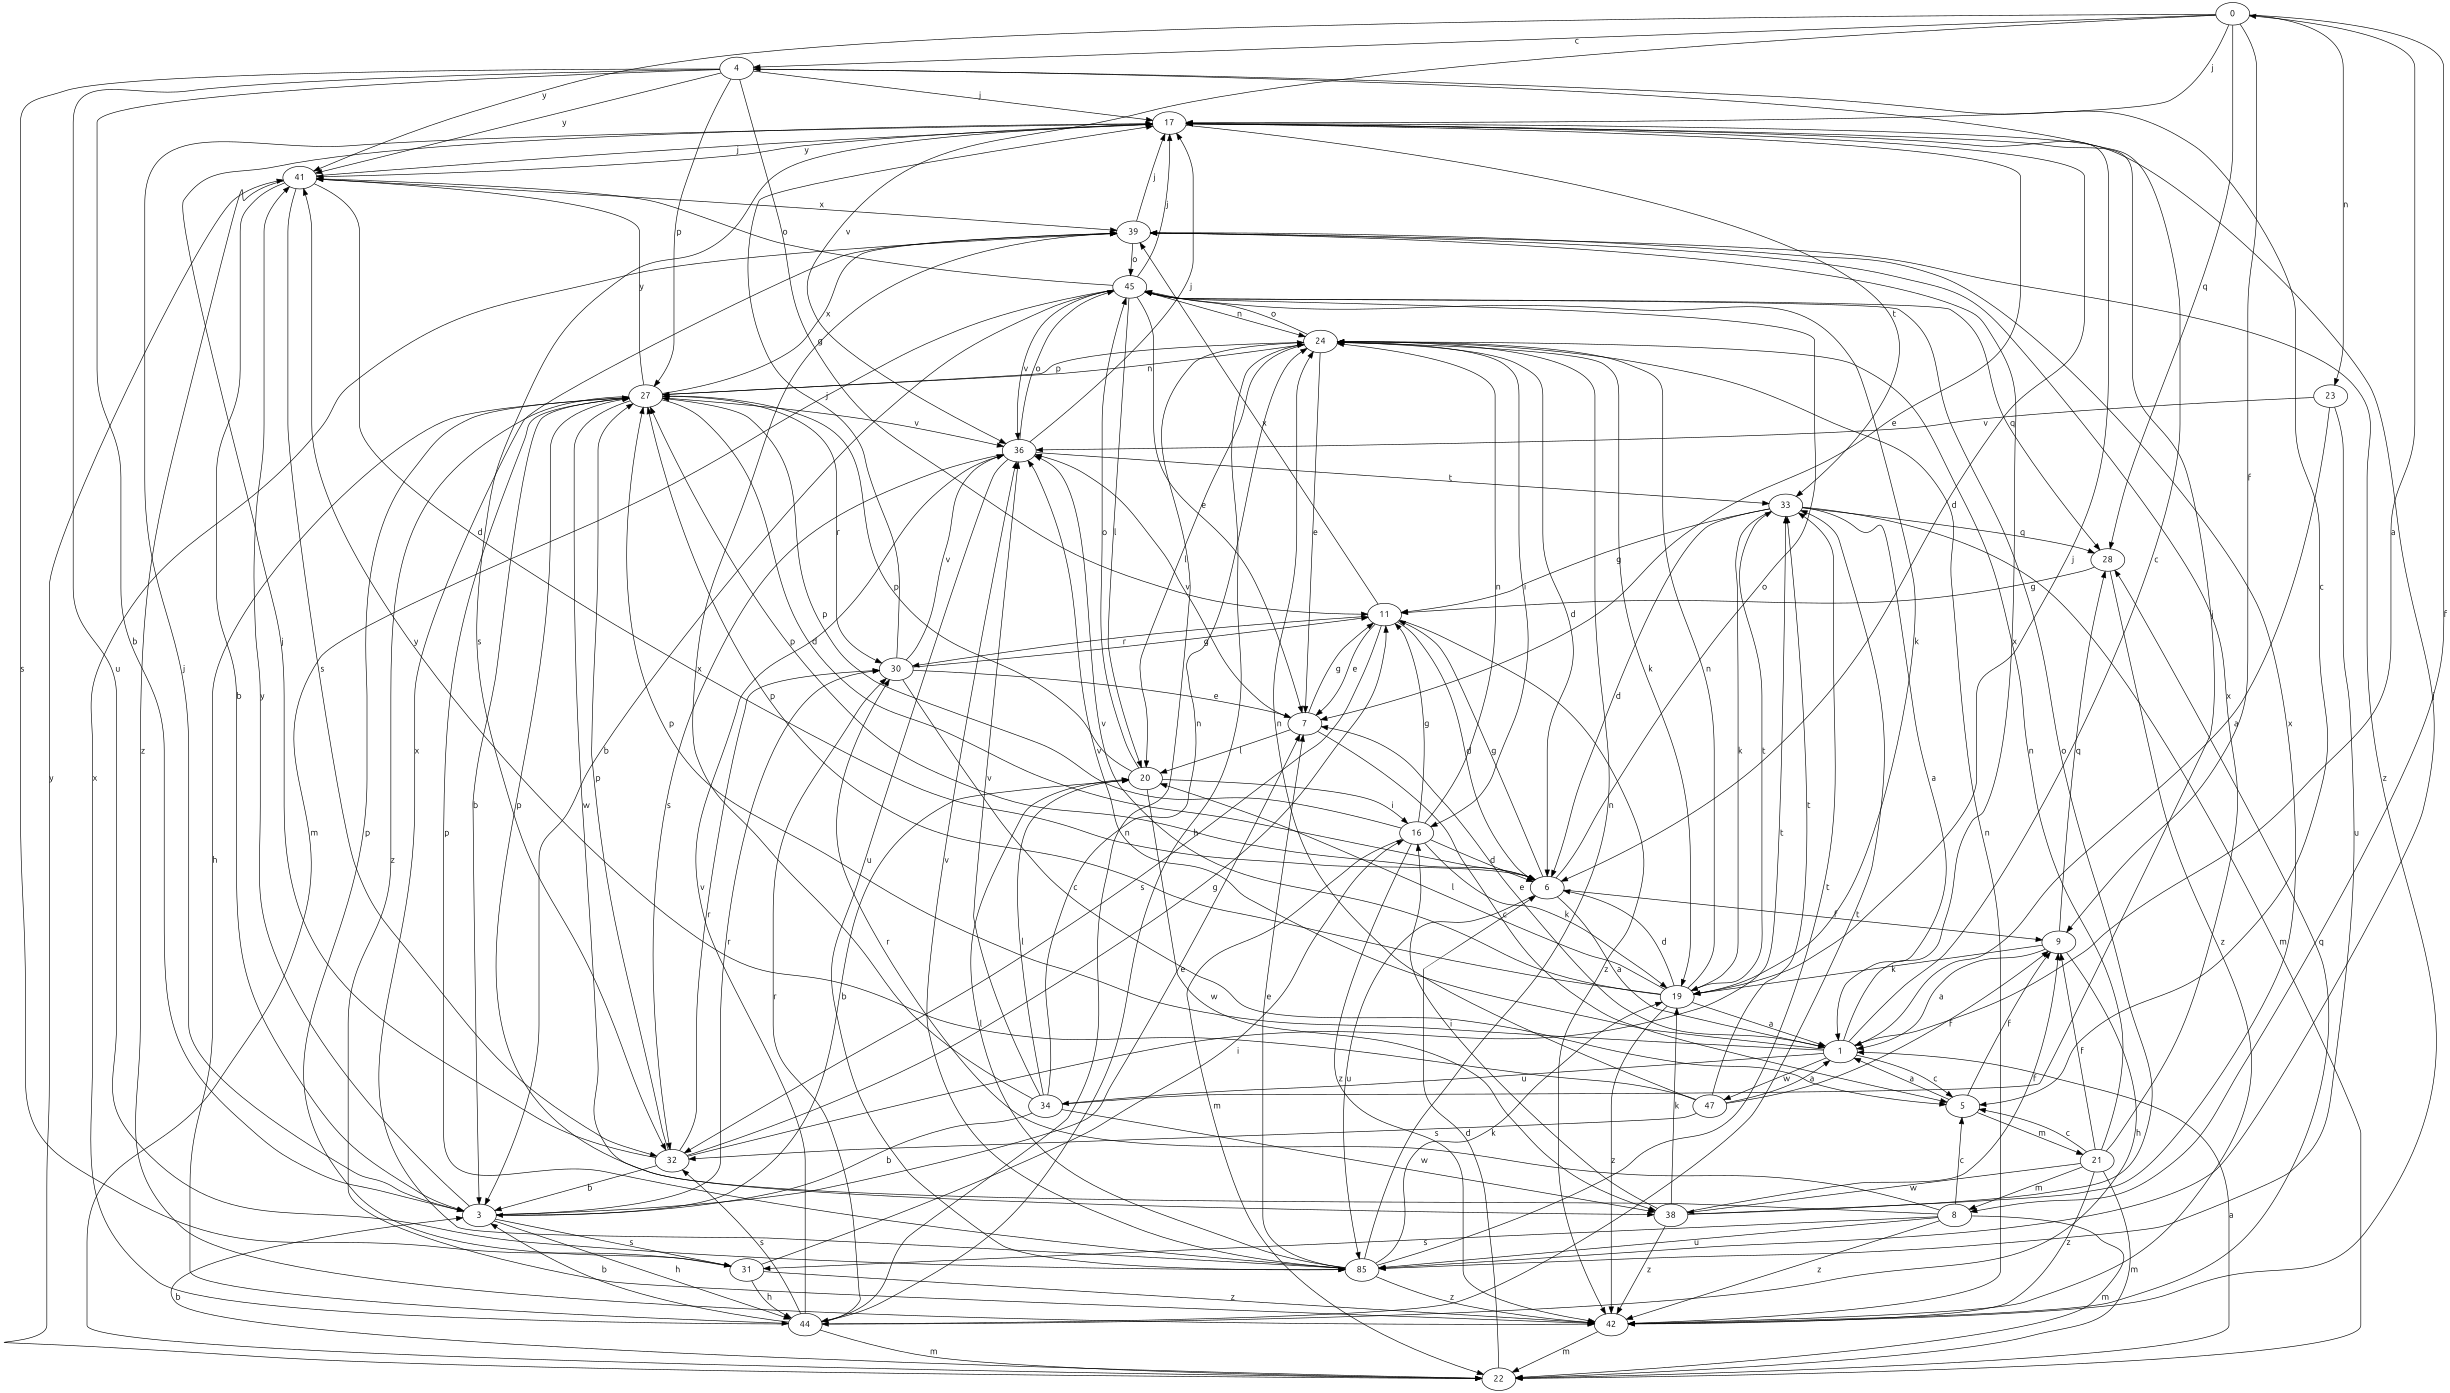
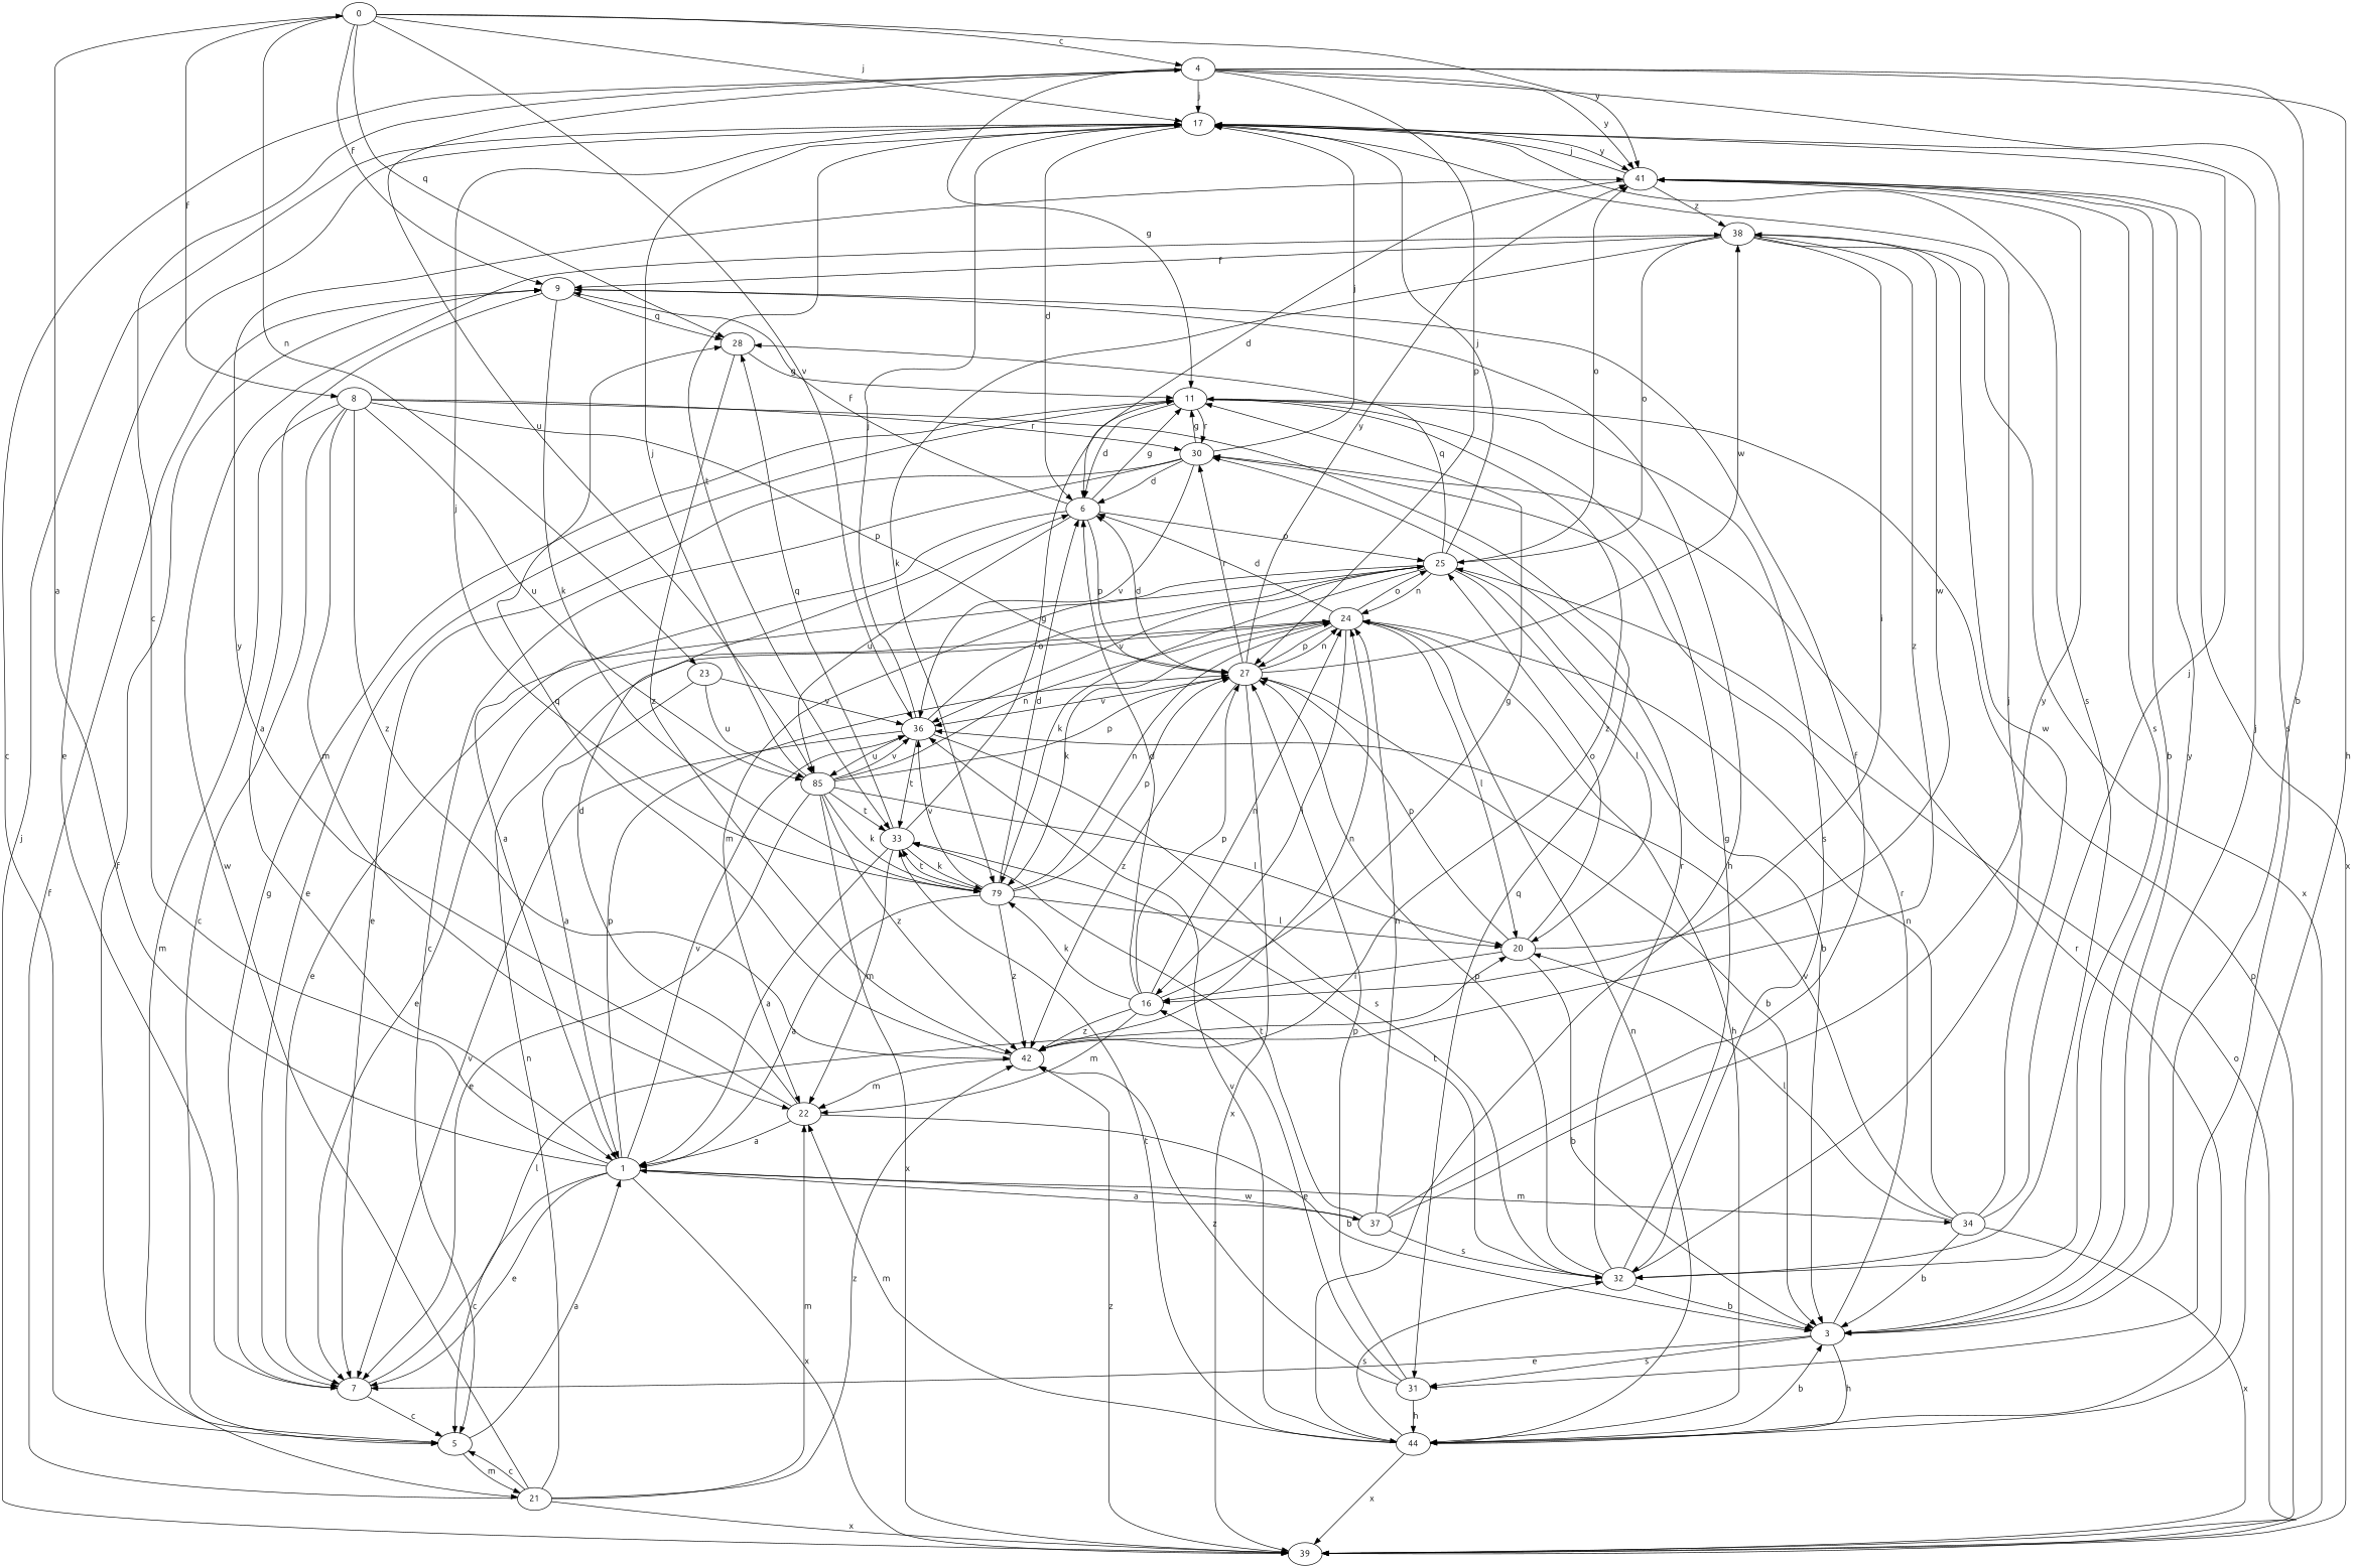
  strict digraph {
    fontname=Ubuntu
    node [fontname=Ubuntu]
    edge [fontname=Ubuntu]
    0
    4
    8
    9
    17
    23
    28
    36
    41
    5
    27
    3
    n13 [label=44]
    31
    11
    n16 [label=85]
    30
    21
    22
    42
    1
-   19
+   19 [label=79]
    7
    6
    32
    33
-   25 [label=45]
+   25
    39
    34
-   37 [label=47]
+   37
    20
    24
    38
    16
    0 -> 4 [label=c]
    0 -> 8 [label=f]
    0 -> 9 [label=f]
    0 -> 17 [label=j]
    0 -> 23 [label=n]
    0 -> 28 [label=q]
    0 -> 36 [label=v]
    0 -> 41 [label=y]
    4 -> 17 [label=j]
    4 -> 41 [label=y]
    4 -> 5 [label=c]
    4 -> 27 [label=p]
    4 -> 3 [label=b]
-   27 -> n13 [label=h]
+   4 -> n13 [label=h]
    4 -> 31 [label=s]
    4 -> 11 [label=g]
    4 -> n16 [label=u]
    8 -> 5 [label=c]
    8 -> 27 [label=p]
-   8 -> 31 [label=s]
+   8 -> 31 [label=q]
    8 -> n16 [label=u]
    8 -> 30 [label=r]
-   21 -> 8 [label=m]
+   8 -> 21 [label=m]
    8 -> 22 [label=m]
    8 -> 42 [label=z]
    9 -> 28 [label=q]
    9 -> n13 [label=h]
    9 -> 1 [label=a]
    9 -> 19 [label=k]
    17 -> 41 [label=y]
    17 -> 7 [label=e]
    17 -> 6 [label=d]
    17 -> 32 [label=s]
    17 -> 33 [label=t]
    23 -> 36 [label=v]
    23 -> n16 [label=u]
    23 -> 1 [label=a]
    28 -> 11 [label=g]
    28 -> 42 [label=z]
    36 -> 17 [label=j]
    36 -> n16 [label=u]
    36 -> 32 [label=s]
    36 -> 33 [label=t]
    36 -> 25 [label=o]
    41 -> 17 [label=j]
    41 -> 3 [label=b]
-   41 -> 42 [label=z]
+   41 -> 38 [label=z]
    41 -> 6 [label=d]
    41 -> 32 [label=s]
    41 -> 39 [label=x]
    5 -> 9 [label=f]
    5 -> 21 [label=m]
    5 -> 1 [label=a]
    27 -> 36 [label=v]
    27 -> 41 [label=y]
    27 -> 3 [label=b]
    27 -> 30 [label=r]
    27 -> 42 [label=z]
    27 -> 6 [label=d]
    27 -> 39 [label=x]
    27 -> 24 [label=n]
    27 -> 38 [label=w]
    3 -> 17 [label=j]
    3 -> 41 [label=y]
    3 -> n13 [label=h]
    3 -> 31 [label=s]
    3 -> 30 [label=r]
    3 -> 7 [label=e]
    n13 -> 36 [label=v]
    n13 -> 3 [label=b]
    n13 -> 30 [label=r]
    n13 -> 22 [label=m]
    n13 -> 32 [label=s]
    n13 -> 33 [label=t]
    n13 -> 39 [label=x]
    n13 -> 24 [label=n]
    31 -> 27 [label=p]
    31 -> n13 [label=h]
    31 -> 42 [label=z]
-   31 -> 16 [label=i]
+   31 -> 16 [label=e]
    11 -> 30 [label=r]
    11 -> 42 [label=z]
    11 -> 7 [label=e]
    11 -> 6 [label=d]
    11 -> 32 [label=s]
-   11 -> 39 [label=x]
+   11 -> 39 [label=p]
    n16 -> 17 [label=j]
    n16 -> 36 [label=v]
    n16 -> 27 [label=p]
    n16 -> 42 [label=z]
    n16 -> 19 [label=k]
    n16 -> 7 [label=e]
    n16 -> 33 [label=t]
    n16 -> 39 [label=x]
    n16 -> 20 [label=l]
    n16 -> 24 [label=n]
    30 -> 17 [label=j]
    30 -> 36 [label=v]
    30 -> 5 [label=c]
    30 -> 11 [label=g]
    30 -> 7 [label=e]
    21 -> 9 [label=f]
    21 -> 5 [label=c]
    21 -> 22 [label=m]
    21 -> 42 [label=z]
    21 -> 39 [label=x]
    21 -> 24 [label=n]
    21 -> 38 [label=w]
    22 -> 41 [label=y]
    22 -> 3 [label=b]
    22 -> 1 [label=a]
    22 -> 6 [label=d]
    42 -> 28 [label=q]
    42 -> 22 [label=m]
    42 -> 24 [label=n]
    1 -> 0 [label=a]
    1 -> 4 [label=c]
    1 -> 36 [label=v]
    1 -> 5 [label=c]
    1 -> 27 [label=p]
    1 -> 7 [label=e]
    1 -> 39 [label=x]
-   1 -> 34 [label=u]
+   1 -> 34 [label=m]
    1 -> 37 [label=w]
    19 -> 17 [label=j]
    19 -> 36 [label=v]
    19 -> 27 [label=p]
    19 -> 42 [label=z]
    19 -> 1 [label=a]
    19 -> 6 [label=d]
    19 -> 33 [label=t]
    19 -> 20 [label=l]
    19 -> 24 [label=n]
-   7 -> 36 [label=v]
+   36 -> 7 [label=v]
    7 -> 5 [label=c]
    7 -> 11 [label=g]
    7 -> 20 [label=l]
    6 -> 9 [label=f]
    6 -> 27 [label=p]
    6 -> 11 [label=g]
    6 -> n16 [label=u]
    6 -> 1 [label=a]
    6 -> 25 [label=o]
    32 -> 17 [label=j]
    32 -> 27 [label=p]
    32 -> 3 [label=b]
    32 -> 11 [label=g]
    32 -> 30 [label=r]
    32 -> 33 [label=t]
    33 -> 28 [label=q]
    33 -> 11 [label=g]
    33 -> 22 [label=m]
    33 -> 1 [label=a]
    33 -> 19 [label=k]
-   33 -> 6 [label=d]
+   30 -> 6 [label=d]
    25 -> 17 [label=j]
    25 -> 28 [label=q]
    25 -> 36 [label=v]
    25 -> 41 [label=o]
    25 -> 3 [label=b]
    25 -> 22 [label=m]
    25 -> 19 [label=k]
    25 -> 7 [label=e]
    25 -> 20 [label=l]
    25 -> 24 [label=n]
    39 -> 17 [label=j]
    39 -> 42 [label=z]
    39 -> 25 [label=o]
    34 -> 17 [label=j]
    34 -> 36 [label=v]
    34 -> 3 [label=b]
    34 -> 39 [label=x]
    34 -> 20 [label=l]
    34 -> 24 [label=n]
    34 -> 38 [label=w]
    37 -> 9 [label=f]
    37 -> 41 [label=y]
    37 -> 1 [label=a]
    37 -> 32 [label=s]
    37 -> 33 [label=t]
    37 -> 24 [label=n]
    20 -> 27 [label=p]
-   3 -> 20 [label=b]
+   20 -> 3 [label=b]
    20 -> 25 [label=o]
    20 -> 38 [label=w]
    20 -> 16 [label=i]
    24 -> 27 [label=p]
    24 -> n13 [label=h]
    24 -> 19 [label=k]
    24 -> 7 [label=e]
    24 -> 6 [label=d]
    24 -> 25 [label=o]
    24 -> 20 [label=l]
    24 -> 16 [label=i]
    38 -> 9 [label=f]
    38 -> 42 [label=z]
    38 -> 19 [label=k]
    38 -> 25 [label=o]
    38 -> 39 [label=x]
    38 -> 16 [label=i]
    16 -> 27 [label=p]
    16 -> 11 [label=g]
    16 -> 22 [label=m]
    16 -> 42 [label=z]
    16 -> 19 [label=k]
    16 -> 6 [label=d]
    16 -> 24 [label=n]
  }
